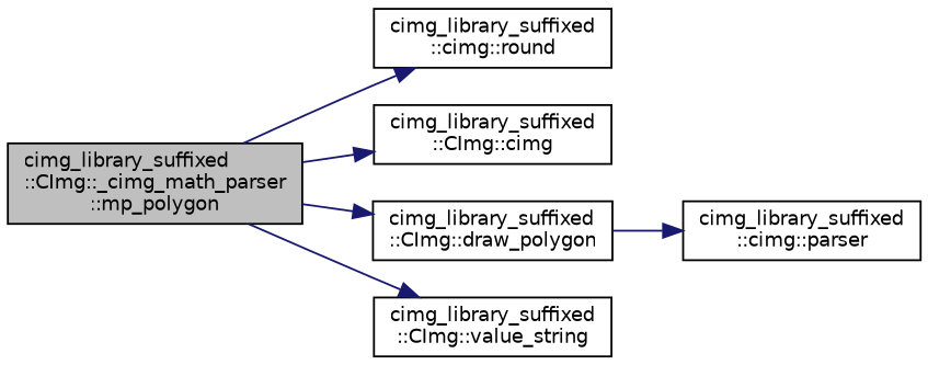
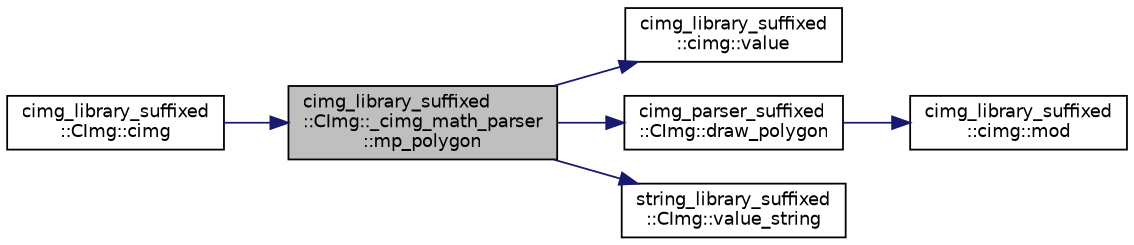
  digraph {
    rankdir=LR
    node [color=black fillcolor=white fontname=Helvetica fontsize=10 shape=record style=filled]
    edge [color=midnightblue fontname=Helvetica fontsize=10 labelfontname=Helvetica labelfontsize=10 style=solid]
    n1 [fillcolor=grey75 fontcolor=black height=0.2 label="cimg_library_suffixed\l::CImg::_cimg_math_parser\l::mp_polygon" width=0.4]
-   n2 [height=0.2 label="cimg_library_suffixed\l::cimg::round" width=0.4]
+   n2 [height=0.2 label="cimg_library_suffixed\l::cimg::value" width=0.4]
    n3 [height=0.2 label="cimg_library_suffixed\l::CImg::cimg" width=0.4]
-   n4 [height=0.2 label="cimg_library_suffixed\l::CImg::draw_polygon" width=0.4]
-   n5 [height=0.2 label="cimg_library_suffixed\l::CImg::value_string" width=0.4]
-   n6 [height=0.2 label="cimg_library_suffixed\l::cimg::parser" width=0.4]
+   n4 [height=0.2 label="cimg_parser_suffixed\l::CImg::draw_polygon" width=0.4]
+   n5 [height=0.2 label="string_library_suffixed\l::CImg::value_string" width=0.4]
+   n6 [height=0.2 label="cimg_library_suffixed\l::cimg::mod" width=0.4]
    n1 -> n2
-   n1 -> n3
+   n3 -> n1
    n1 -> n4
    n1 -> n5
    n4 -> n6
  }
